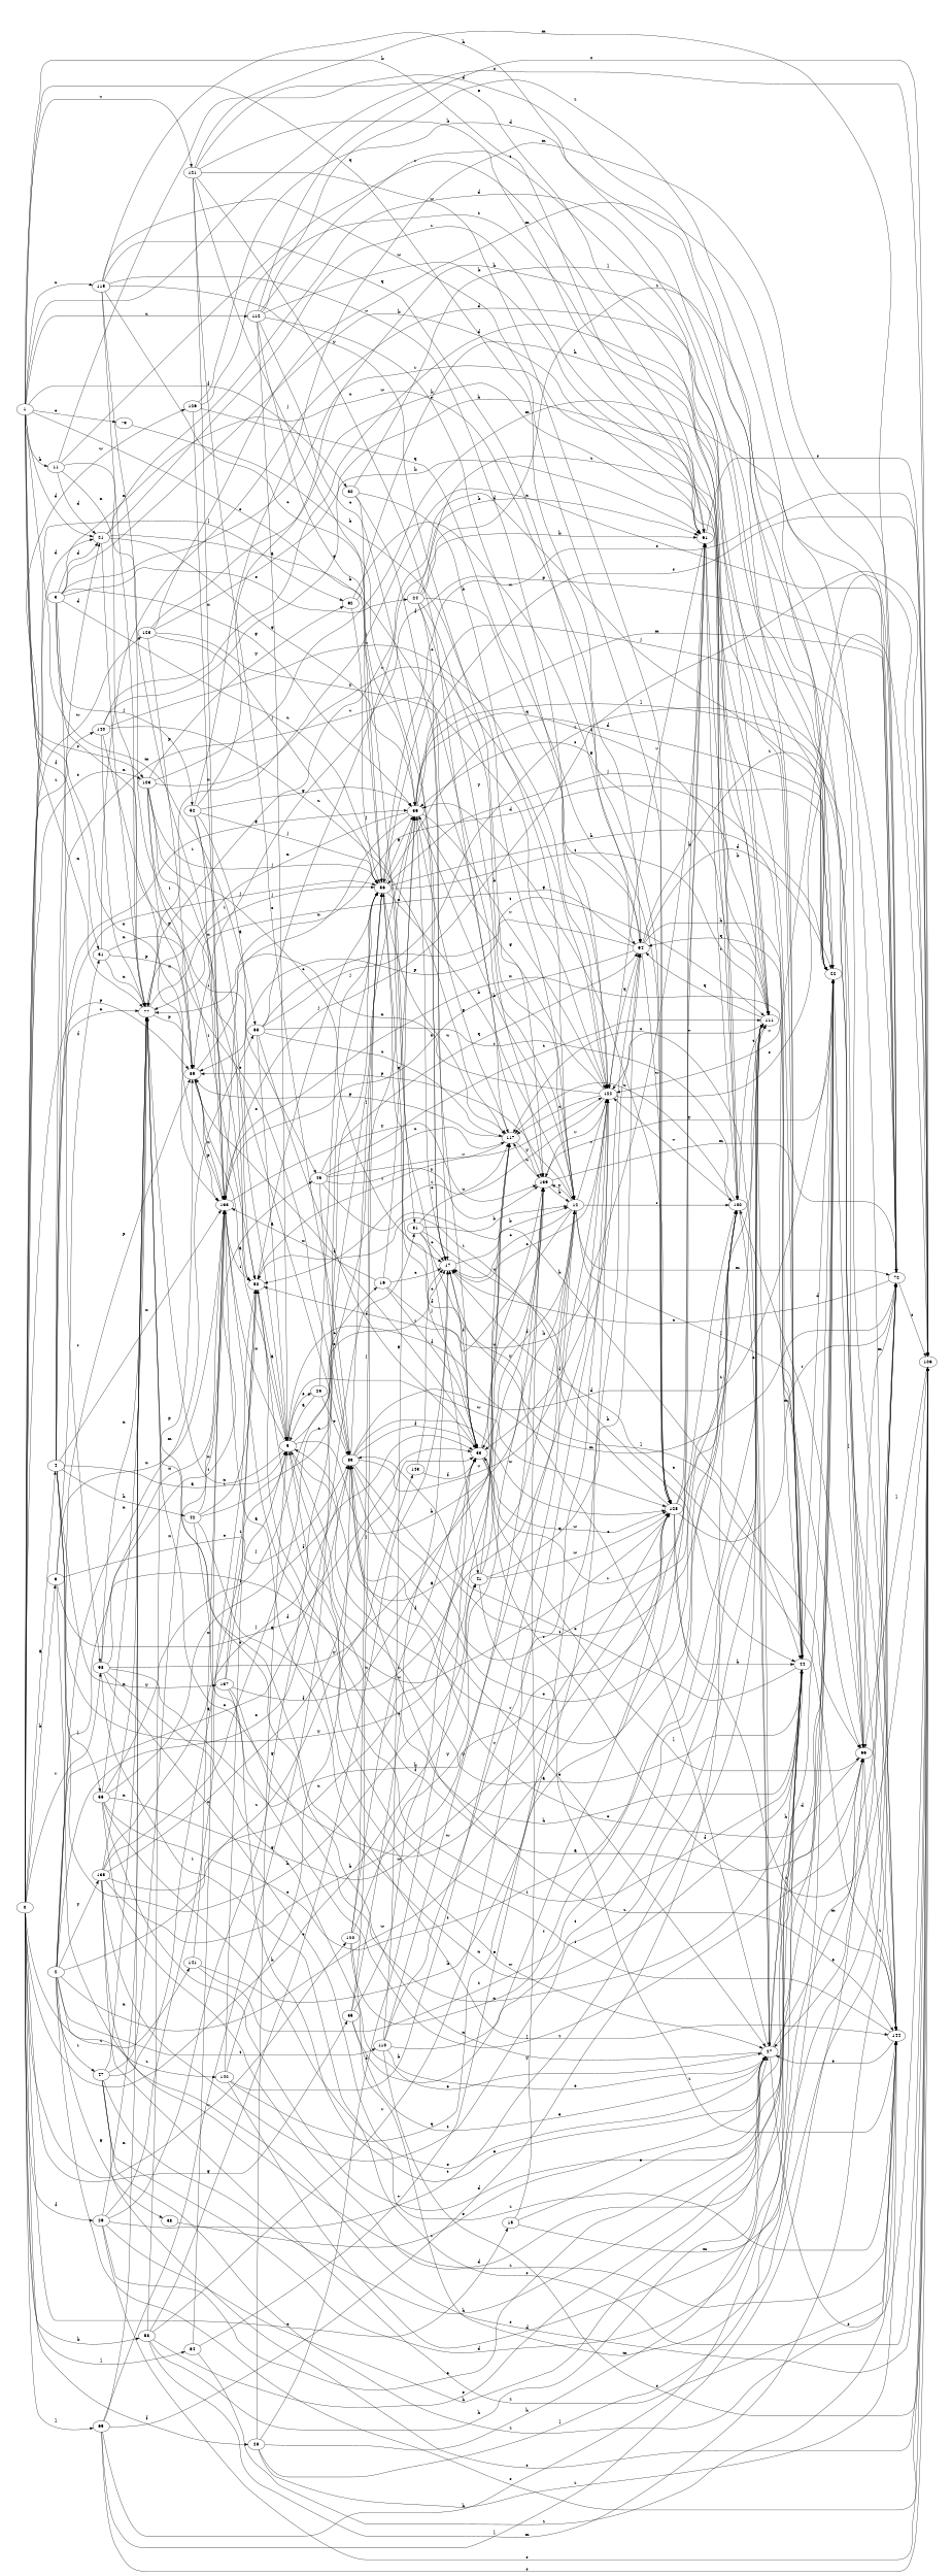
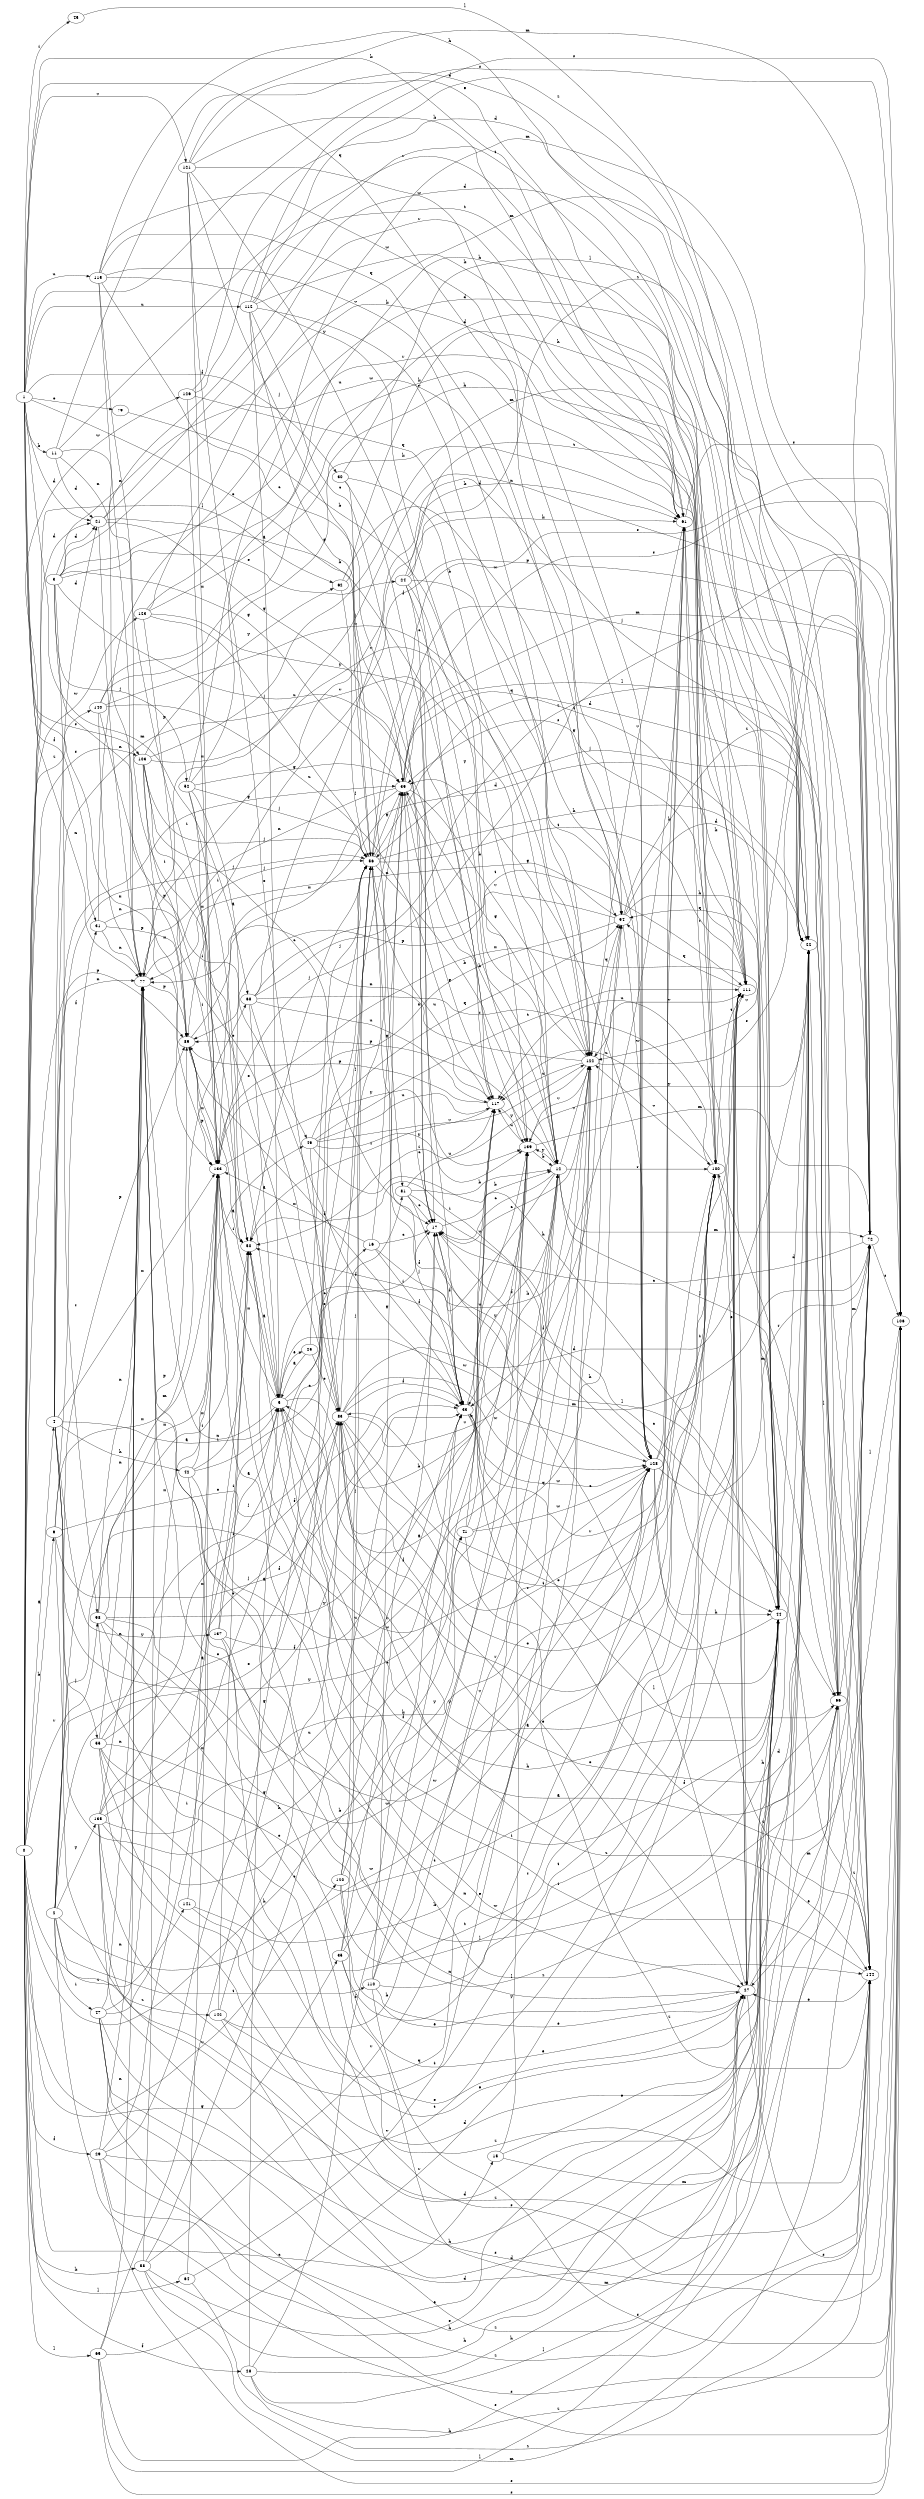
  strict digraph {
    rankdir=LR
    0
    4
    9
    15
    21
    28
    29
    35
    41
    58
    62
    64
    65
    89
    98
    103
    120
    123
    126
    140
    141
    77
    133
    39
    5
    42
    55
    56
    122
    137
    139
    31
    106
    83
    33
    72
    27
    100
    12
    22
    44
    66
    144
    50
    111
    128
    17
    94
    117
    61
    1
    11
    30
+   45
    68
    79
    81
    112
    115
    121
    2
-   38
    n63 [label=47]
    49
    110
    135
    142
-   143
    3
    24
    52
    16
    25
    0 -> 4 [label=a]
    0 -> 9 [label=b]
    0 -> 15 [label=c]
    0 -> 21 [label=d]
    0 -> 28 [label=f]
    0 -> 29 [label=f]
    0 -> 35 [label=g]
    0 -> 41 [label=h]
    0 -> 58 [label=k]
    0 -> 62 [label=l]
    0 -> 64 [label=l]
    0 -> 65 [label=l]
    0 -> 89 [label=p]
    0 -> 98 [label=r]
    0 -> 103 [label=s]
    0 -> 120 [label=v]
    0 -> 123 [label=w]
    0 -> 126 [label=w]
    0 -> 140 [label=z]
    0 -> 141 [label=z]
    4 -> 21 [label=d]
    4 -> 41 [label=h]
    4 -> 77 [label=n]
    4 -> 133 [label=x]
    4 -> 39 [label=g]
    4 -> 5 [label=a]
    4 -> 42 [label=h]
    4 -> 55 [label=j]
    4 -> 56 [label=j]
    4 -> 122 [label=v]
    4 -> 137 [label=y]
    4 -> 139 [label=y]
    9 -> 133 [label=x]
    9 -> 31 [label=f]
    9 -> 106 [label=s]
    9 -> 83 [label=o]
    9 -> 33 [label=f]
    15 -> 139 [label=y]
    15 -> 72 [label=m]
    15 -> 27 [label=e]
    21 -> 77 [label=n]
    21 -> 39 [label=g]
    21 -> 100 [label=r]
    21 -> 12 [label=b]
    21 -> 22 [label=d]
    28 -> 5 [label=a]
    28 -> 33 [label=f]
    28 -> 44 [label=h]
    28 -> 66 [label=l]
    28 -> 144 [label=z]
    29 -> 77 [label=n]
    29 -> 39 [label=g]
    29 -> 106 [label=s]
    29 -> 27 [label=e]
    29 -> 44 [label=h]
    29 -> 50 [label=i]
    29 -> 111 [label=t]
    35 -> 56 [label=j]
    35 -> 33 [label=f]
    35 -> 27 [label=e]
    35 -> 128 [label=w]
    35 -> 17 [label=c]
    41 -> 139 [label=y]
    41 -> 144 [label=z]
    41 -> 128 [label=w]
    41 -> 94 [label=q]
    41 -> 117 [label=u]
    58 -> 89 [label=p]
    58 -> 122 [label=v]
    58 -> 72 [label=m]
    58 -> 27 [label=e]
    58 -> 44 [label=h]
    58 -> 17 [label=c]
    62 -> 56 [label=j]
    62 -> 44 [label=h]
    62 -> 128 [label=w]
    64 -> 133 [label=x]
    64 -> 122 [label=v]
    64 -> 144 [label=z]
    65 -> 77 [label=n]
    65 -> 39 [label=g]
    65 -> 106 [label=s]
    65 -> 100 [label=r]
    65 -> 44 [label=h]
    65 -> 66 [label=l]
    89 -> 133 [label=x]
    89 -> 5 [label=a]
    89 -> 33 [label=f]
    89 -> 22 [label=d]
    98 -> 77 [label=n]
    98 -> 133 [label=x]
    98 -> 139 [label=y]
    98 -> 106 [label=s]
    98 -> 27 [label=e]
    98 -> 144 [label=z]
    98 -> 128 [label=w]
    98 -> 61 [label=k]
    103 -> 62 [label=y]
    103 -> 89 [label=p]
    103 -> 56 [label=j]
    103 -> 122 [label=v]
    103 -> 83 [label=o]
    103 -> 72 [label=m]
    103 -> 50 [label=i]
    103 -> 17 [label=c]
    120 -> 56 [label=j]
    120 -> 139 [label=y]
    120 -> 33 [label=f]
    120 -> 72 [label=m]
    120 -> 100 [label=r]
    123 -> 89 [label=p]
    123 -> 56 [label=j]
    123 -> 139 [label=y]
    123 -> 72 [label=m]
    123 -> 44 [label=h]
    123 -> 61 [label=k]
    126 -> 133 [label=x]
    126 -> 22 [label=d]
    126 -> 111 [label=t]
    126 -> 94 [label=q]
    140 -> 77 [label=n]
    140 -> 133 [label=x]
    140 -> 122 [label=v]
    140 -> 22 [label=d]
    140 -> 117 [label=u]
    140 -> 61 [label=k]
    141 -> 133 [label=x]
    141 -> 111 [label=t]
    141 -> 61 [label=k]
    77 -> 89 [label=p]
    77 -> 56 [label=j]
    77 -> 22 [label=d]
    133 -> 89 [label=p]
    133 -> 139 [label=y]
    133 -> 106 [label=s]
    133 -> 27 [label=e]
    133 -> 144 [label=z]
    133 -> 50 [label=i]
    39 -> 77 [label=n]
    39 -> 133 [label=x]
    39 -> 122 [label=v]
    39 -> 106 [label=s]
    39 -> 72 [label=m]
    39 -> 12 [label=b]
    39 -> 66 [label=l]
    39 -> 111 [label=t]
    39 -> 17 [label=c]
    5 -> 77 [label=n]
    5 -> 133 [label=x]
    5 -> 72 [label=m]
    5 -> 100 [label=r]
    5 -> 12 [label=b]
    5 -> 44 [label=h]
    5 -> 128 [label=w]
    5 -> 16 [label=c]
    5 -> 25 [label=e]
    42 -> 133 [label=x]
    42 -> 122 [label=v]
    42 -> 66 [label=l]
    42 -> 50 [label=i]
    42 -> 17 [label=c]
    55 -> 77 [label=n]
    55 -> 56 [label=j]
    55 -> 33 [label=f]
    55 -> 27 [label=e]
    55 -> 22 [label=d]
    55 -> 144 [label=z]
    55 -> 111 [label=t]
    55 -> 128 [label=w]
    56 -> 39 [label=g]
    56 -> 106 [label=s]
    56 -> 33 [label=f]
    56 -> 12 [label=b]
    56 -> 22 [label=d]
    56 -> 44 [label=h]
    56 -> 111 [label=t]
    56 -> 117 [label=u]
    122 -> 77 [label=n]
    122 -> 39 [label=g]
    122 -> 106 [label=s]
    122 -> 50 [label=i]
    122 -> 17 [label=c]
    122 -> 94 [label=q]
    122 -> 117 [label=u]
    137 -> 5 [label=a]
    137 -> 27 [label=e]
    137 -> 50 [label=i]
    137 -> 128 [label=w]
    137 -> 117 [label=u]
    139 -> 122 [label=v]
    139 -> 72 [label=m]
    139 -> 12 [label=b]
    139 -> 117 [label=u]
    31 -> 89 [label=p]
    31 -> 77 [label=n]
    31 -> 83 [label=o]
    31 -> 22 [label=d]
    106 -> 122 [label=v]
    106 -> 33 [label=f]
    106 -> 66 [label=l]
    83 -> 56 [label=j]
    83 -> 122 [label=v]
    83 -> 33 [label=f]
    83 -> 27 [label=e]
    83 -> 100 [label=r]
    83 -> 22 [label=d]
    83 -> 144 [label=z]
    83 -> 111 [label=t]
    83 -> 128 [label=w]
    33 -> 56 [label=j]
    33 -> 100 [label=r]
    33 -> 66 [label=l]
    33 -> 128 [label=w]
    33 -> 117 [label=u]
    72 -> 89 [label=p]
    72 -> 77 [label=n]
    72 -> 56 [label=j]
    72 -> 106 [label=s]
    72 -> 27 [label=e]
    72 -> 17 [label=c]
    27 -> 77 [label=n]
    27 -> 106 [label=s]
    27 -> 72 [label=m]
    27 -> 22 [label=d]
    27 -> 44 [label=h]
    27 -> 17 [label=c]
    27 -> 117 [label=u]
    100 -> 122 [label=v]
    100 -> 83 [label=o]
    100 -> 27 [label=e]
    100 -> 111 [label=t]
    100 -> 117 [label=u]
    12 -> 89 [label=p]
    12 -> 5 [label=a]
    12 -> 122 [label=v]
    12 -> 139 [label=y]
    12 -> 33 [label=f]
    12 -> 72 [label=m]
    12 -> 100 [label=r]
    12 -> 66 [label=l]
    12 -> 50 [label=i]
    12 -> 17 [label=c]
-   22 -> 77 [label=n]
+   22 -> 77 [label=l]
    22 -> 56 [label=j]
    22 -> 139 [label=y]
    22 -> 66 [label=l]
    44 -> 77 [label=n]
    44 -> 133 [label=x]
    44 -> 5 [label=a]
    44 -> 83 [label=o]
    44 -> 22 [label=d]
    44 -> 50 [label=i]
    44 -> 94 [label=q]
    66 -> 5 [label=a]
    66 -> 83 [label=o]
    66 -> 72 [label=m]
    66 -> 100 [label=r]
    66 -> 144 [label=z]
    144 -> 27 [label=e]
    144 -> 50 [label=i]
    144 -> 17 [label=c]
    50 -> 5 [label=a]
    50 -> 56 [label=j]
    111 -> 39 [label=g]
    111 -> 122 [label=v]
    111 -> 94 [label=q]
    111 -> 61 [label=k]
    128 -> 39 [label=g]
    128 -> 72 [label=m]
    128 -> 44 [label=h]
    128 -> 144 [label=z]
    128 -> 50 [label=i]
    128 -> 111 [label=t]
    128 -> 61 [label=k]
    17 -> 33 [label=f]
    17 -> 12 [label=b]
    94 -> 89 [label=p]
    94 -> 77 [label=n]
    94 -> 133 [label=x]
    94 -> 33 [label=f]
    94 -> 22 [label=d]
    94 -> 44 [label=h]
    94 -> 144 [label=z]
    94 -> 128 [label=w]
    117 -> 89 [label=p]
    117 -> 39 [label=g]
    117 -> 139 [label=y]
    117 -> 50 [label=i]
    61 -> 122 [label=v]
    61 -> 106 [label=s]
    61 -> 100 [label=r]
    1 -> 21 [label=d]
    1 -> 103 [label=s]
    1 -> 77 [label=n]
    1 -> 133 [label=x]
    1 -> 31 [label=f]
    1 -> 106 [label=s]
    1 -> 94 [label=q]
    1 -> 61 [label=k]
    1 -> 11 [label=b]
    1 -> 30 [label=f]
+   1 -> 45 [label=i]
    1 -> 68 [label=m]
    1 -> 79 [label=o]
    1 -> 81 [label=o]
    1 -> 112 [label=u]
    1 -> 115 [label=u]
    1 -> 121 [label=v]
    11 -> 21 [label=d]
    11 -> 77 [label=n]
    11 -> 100 [label=r]
    11 -> 22 [label=d]
    11 -> 50 [label=i]
    30 -> 56 [label=j]
    30 -> 33 [label=f]
    30 -> 12 [label=b]
    30 -> 66 [label=l]
+   45 -> 66 [label=l]
    68 -> 5 [label=a]
    68 -> 33 [label=f]
    68 -> 100 [label=r]
    68 -> 144 [label=z]
    68 -> 111 [label=t]
    68 -> 117 [label=u]
    68 -> 61 [label=k]
    79 -> 12 [label=b]
    81 -> 12 [label=b]
    81 -> 44 [label=h]
    81 -> 66 [label=l]
    81 -> 17 [label=c]
    81 -> 117 [label=u]
    112 -> 39 [label=g]
    112 -> 5 [label=a]
    112 -> 122 [label=v]
    112 -> 106 [label=s]
    112 -> 144 [label=z]
    112 -> 111 [label=t]
    112 -> 17 [label=c]
    112 -> 61 [label=k]
    115 -> 77 [label=n]
    115 -> 122 [label=v]
    115 -> 139 [label=y]
    115 -> 44 [label=h]
    115 -> 50 [label=i]
    115 -> 128 [label=w]
    115 -> 17 [label=c]
    115 -> 94 [label=q]
    121 -> 133 [label=x]
    121 -> 56 [label=j]
    121 -> 83 [label=o]
    121 -> 72 [label=m]
    121 -> 27 [label=e]
    121 -> 128 [label=w]
    121 -> 117 [label=u]
    121 -> 61 [label=k]
    2 -> 89 [label=p]
    2 -> 106 [label=s]
    2 -> 83 [label=o]
    2 -> 128 [label=w]
    2 -> 68 [label=m]
    2 -> 81 [label=o]
-   2 -> 38 [label=g]
    2 -> n63 [label=i]
    2 -> 49 [label=i]
    2 -> 110 [label=t]
    2 -> 135 [label=y]
    2 -> 142 [label=z]
-   2 -> 143 [label=z]
-   38 -> 27 [label=e]
    n63 -> 77 [label=n]
    n63 -> 133 [label=x]
    n63 -> 5 [label=a]
    n63 -> 106 [label=s]
    n63 -> 22 [label=d]
    n63 -> 44 [label=h]
    n63 -> 144 [label=z]
    49 -> 122 [label=v]
    49 -> 139 [label=y]
    49 -> 83 [label=o]
    49 -> 44 [label=h]
    49 -> 111 [label=t]
    49 -> 94 [label=q]
    49 -> 117 [label=u]
    110 -> 39 [label=g]
    110 -> 122 [label=v]
    110 -> 139 [label=y]
    110 -> 106 [label=s]
    110 -> 27 [label=e]
    110 -> 111 [label=t]
    135 -> 77 [label=n]
    135 -> 56 [label=j]
    135 -> 83 [label=o]
    135 -> 33 [label=f]
    135 -> 12 [label=b]
    135 -> 22 [label=d]
    135 -> 144 [label=z]
    135 -> 111 [label=t]
    135 -> 117 [label=u]
    142 -> 83 [label=o]
    142 -> 12 [label=b]
    142 -> 22 [label=d]
    142 -> 50 [label=i]
    142 -> 94 [label=q]
-   143 -> 33 [label=f]
-   143 -> 17 [label=c]
    3 -> 21 [label=d]
    3 -> 98 [label=r]
    3 -> 39 [label=g]
    3 -> 100 [label=r]
    3 -> 128 [label=w]
-   3 -> 41 [label=u]
+   3 -> 117 [label=u]
    3 -> 61 [label=k]
    3 -> 49 [label=i]
    3 -> 24 [label=e]
    3 -> 52 [label=j]
    24 -> 139 [label=y]
    24 -> 12 [label=b]
    24 -> 144 [label=z]
    24 -> 111 [label=t]
    24 -> 17 [label=c]
    24 -> 94 [label=q]
    24 -> 61 [label=k]
    52 -> 133 [label=x]
    52 -> 39 [label=g]
    52 -> 5 [label=a]
    52 -> 56 [label=j]
    52 -> 72 [label=m]
    52 -> 44 [label=h]
    52 -> 50 [label=i]
    16 -> 133 [label=x]
    16 -> 39 [label=g]
    16 -> 33 [label=f]
    16 -> 17 [label=c]
    16 -> 61 [label=k]
    25 -> 5 [label=a]
    25 -> 56 [label=j]
    25 -> 83 [label=o]
  }
